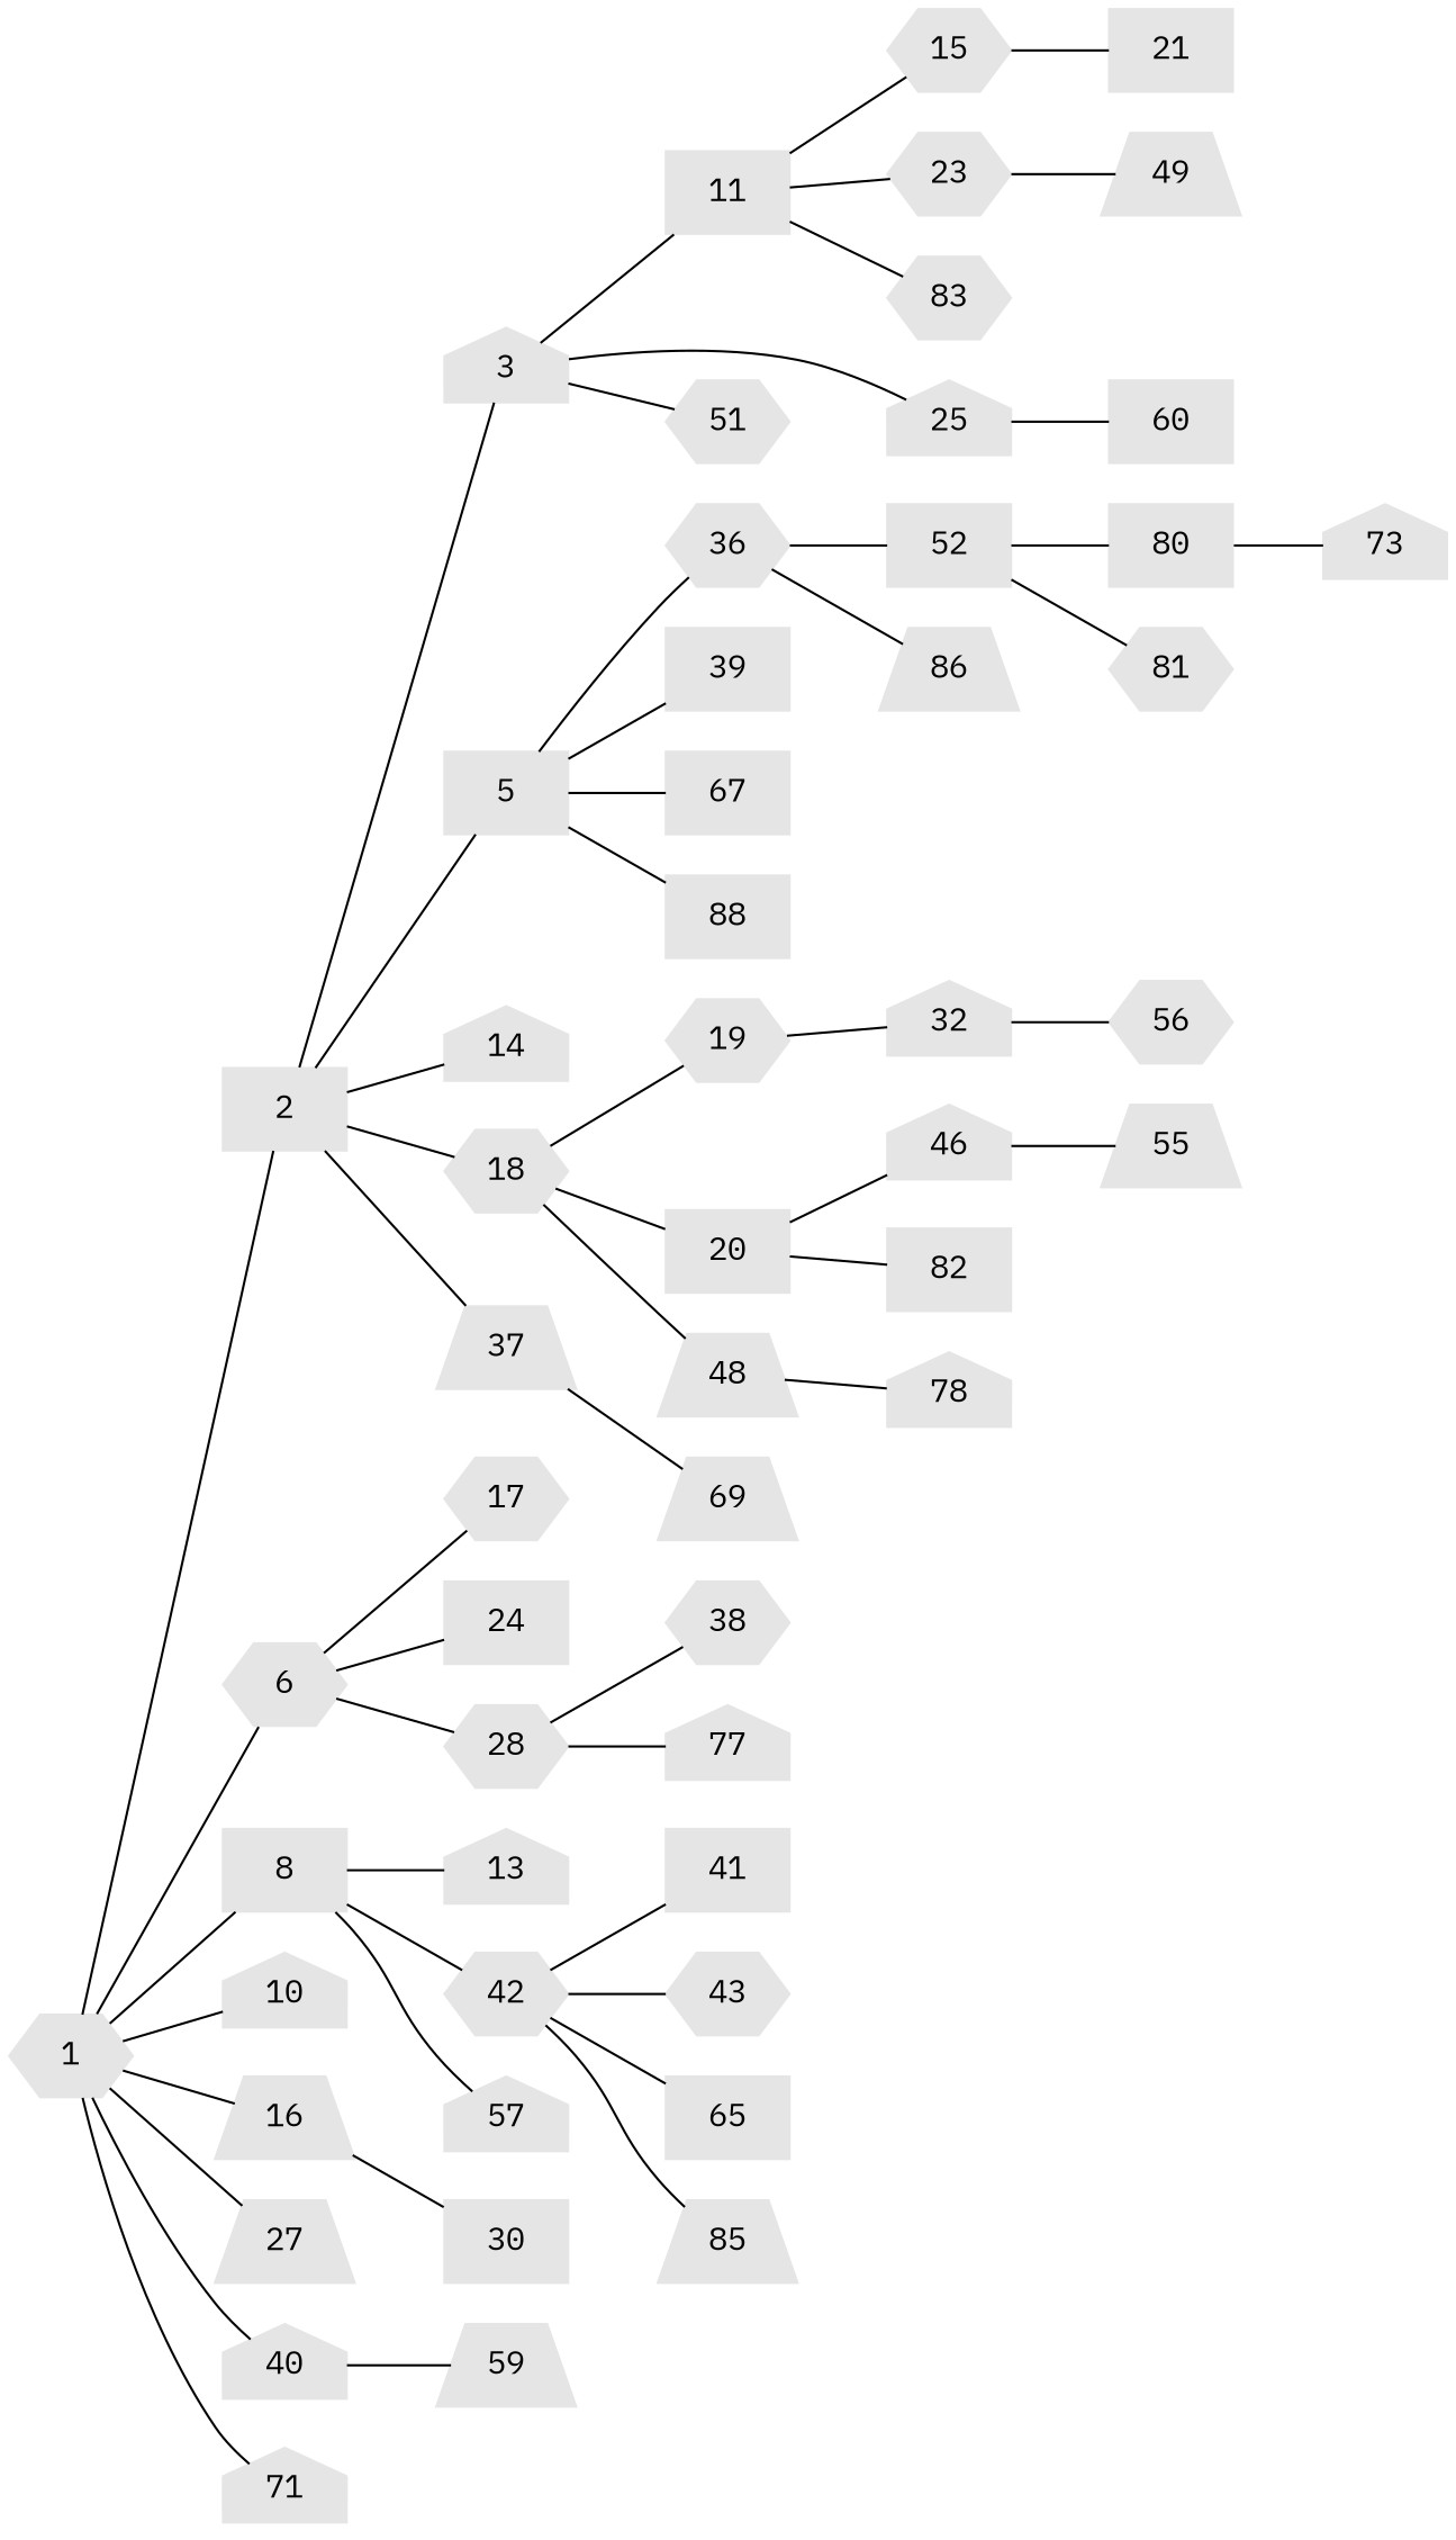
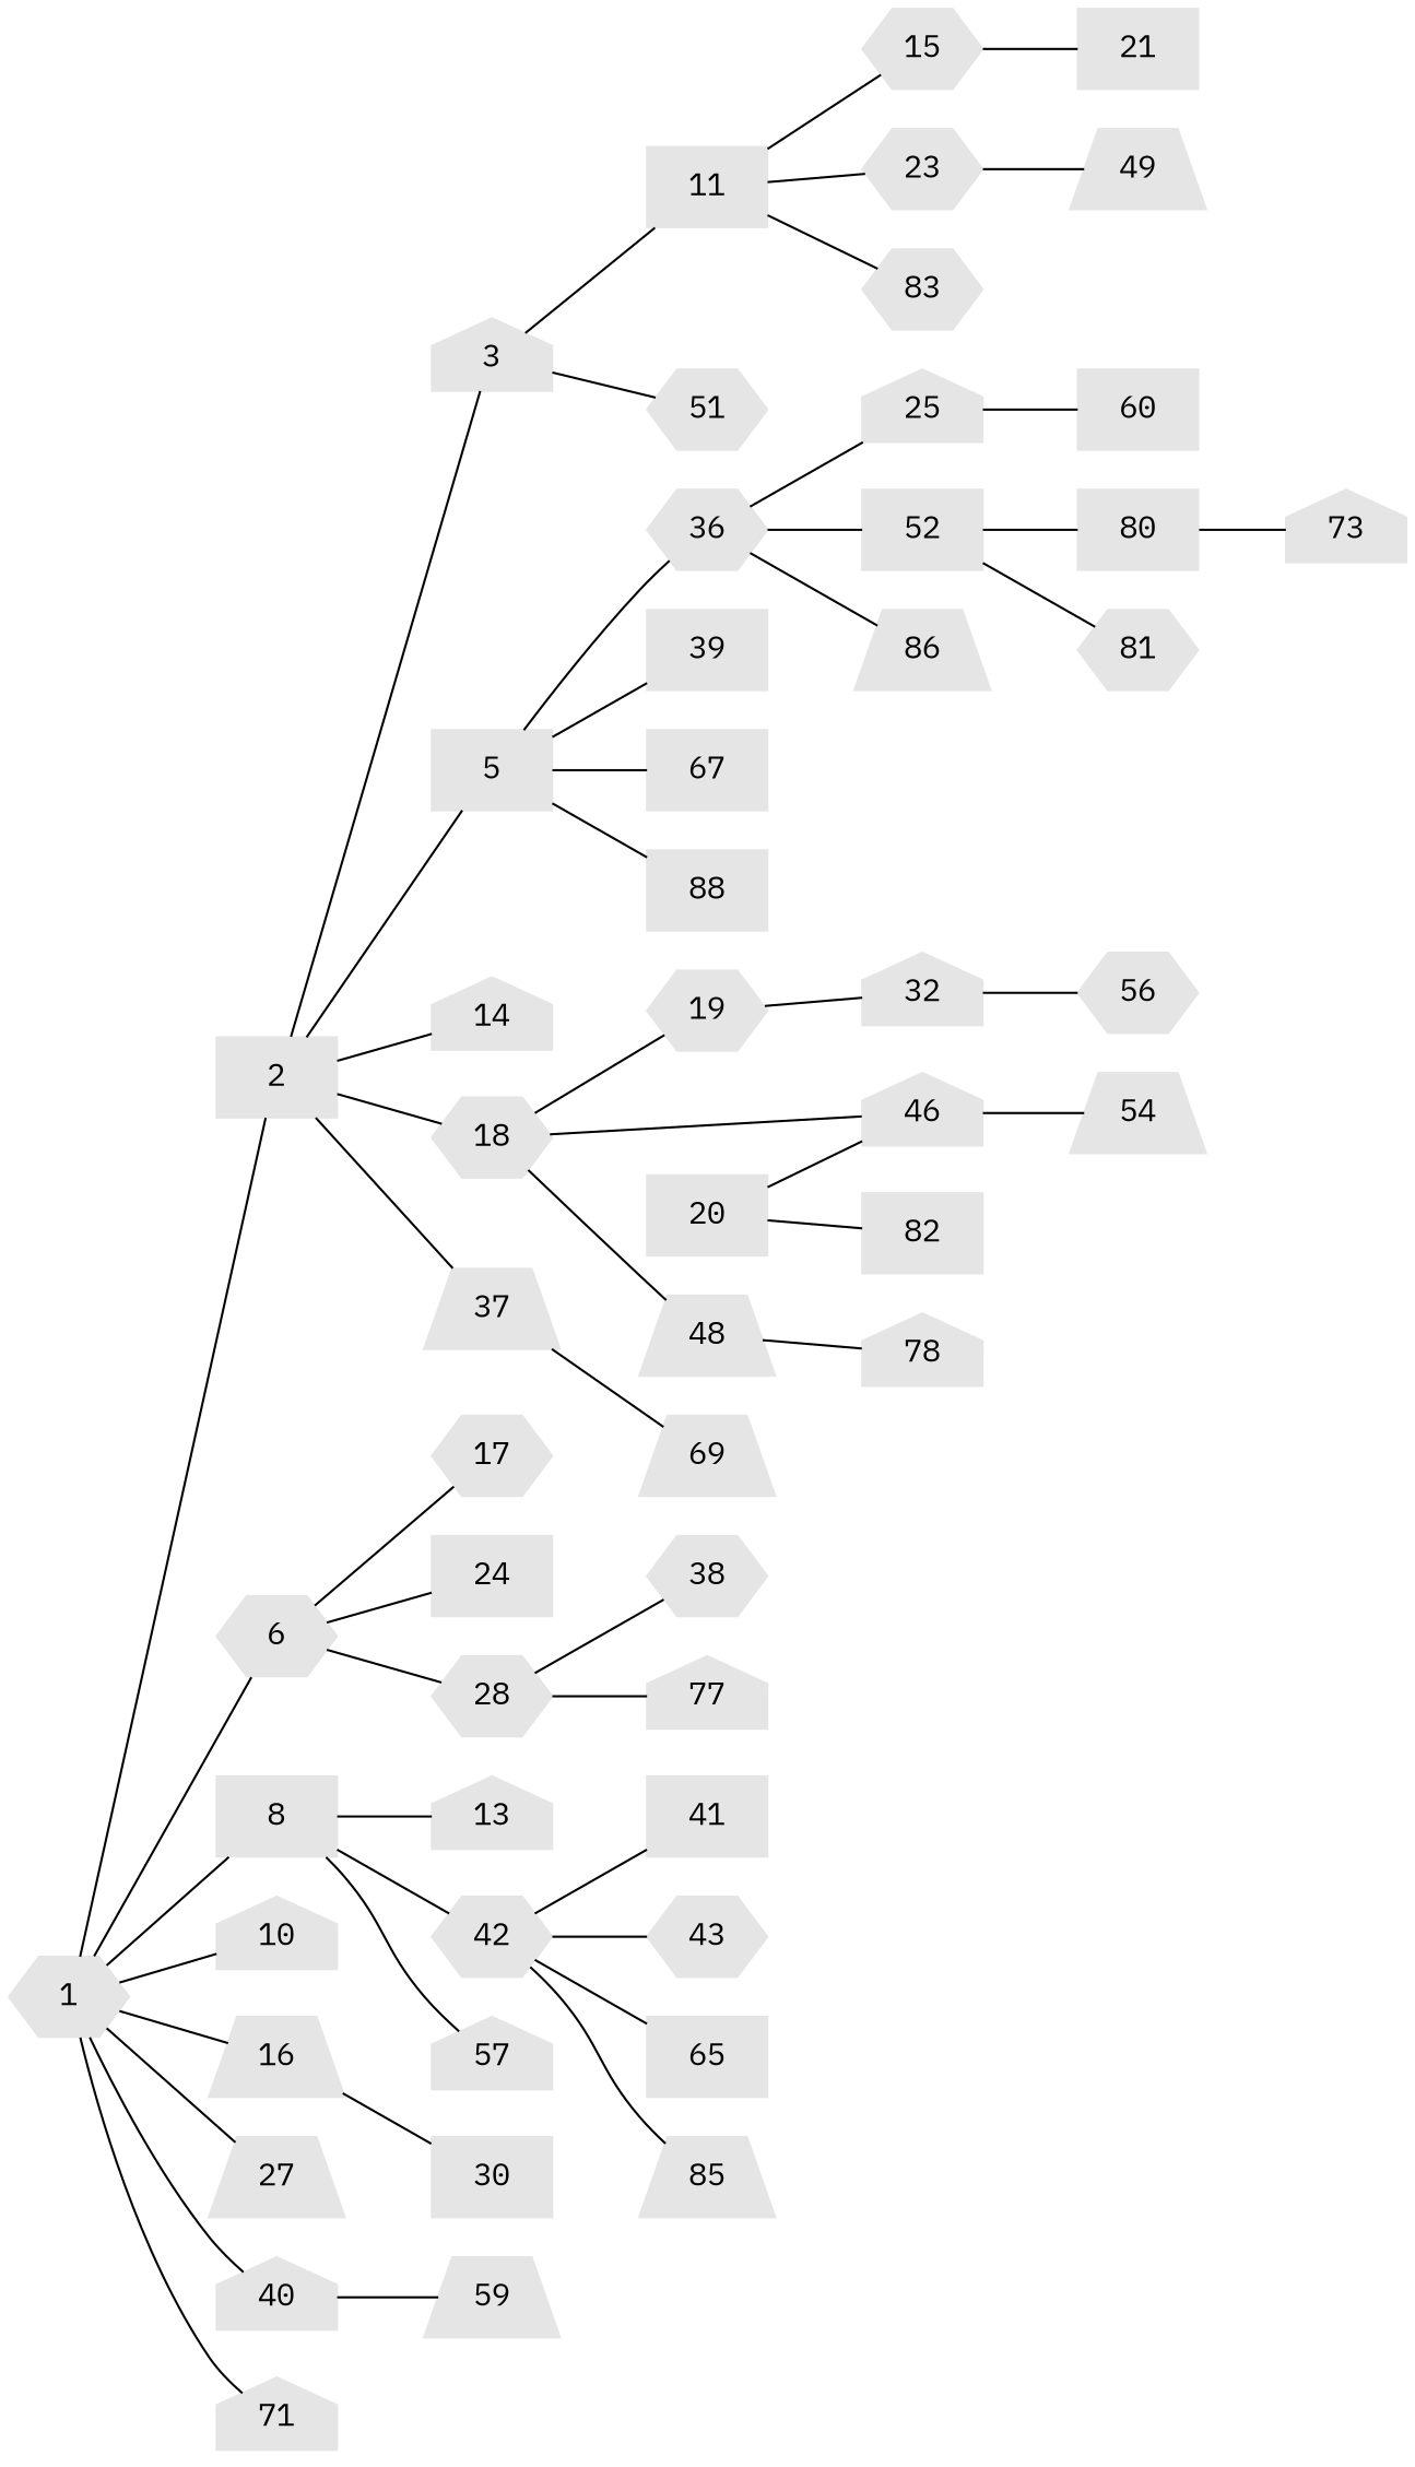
  graph {
    fontname="IBM Plex Mono"
    rankdir=LR
    node [color=gray90 fontname="IBM Plex Mono" shape=box style=filled]
    edge [fontname="IBM Plex Mono"]
    1 [shape=hexagon super="+29"]
    2 [super="+4"]
    6 [shape=hexagon]
    8 [super="+45"]
    10 [shape=house super="+12"]
    16 [shape=trapezium super="+74"]
    27 [shape=trapezium super="+84"]
    40 [shape=house super="+50"]
    71 [shape=house]
    3 [shape=house super="+7"]
    5 [super="+34"]
    14 [shape=house]
    18 [shape=hexagon super="+53"]
    37 [shape=trapezium super="+66"]
    17 [shape=hexagon super="+61"]
    24 [super="+63"]
    28 [shape=hexagon super="+33"]
    13 [shape=house]
    n19 [label=42 shape=hexagon super="+89"]
    57 [shape=house]
    30
    59 [shape=trapezium super="+87"]
    11 [super="+58"]
    25 [shape=house super="+31"]
    51 [shape=hexagon]
    36 [shape=hexagon super="+44"]
    39
    67
    88
    19 [shape=hexagon]
    20 [super="+55"]
    48 [shape=trapezium]
    69 [shape=trapezium]
    15 [shape=hexagon super="+49"]
    23 [shape=hexagon super="+26"]
    83 [shape=hexagon]
    60 [super="+68"]
    52 [super="+75"]
    86 [shape=trapezium]
    38 [shape=hexagon]
    77 [shape=house]
    41
    43 [shape=hexagon]
    65
    85 [shape=trapezium]
    21 [super="+42"]
    n47 [label=49 shape=trapezium]
    32 [shape=house super="+35"]
    46 [shape=house]
    82
    78 [shape=house]
    56 [shape=hexagon]
-   54 [shape=trapezium super="+72" label=55]
+   54 [shape=trapezium super="+72"]
    n54 [label=80 super="+79"]
    81 [shape=hexagon]
    73 [shape=house super="+80"]
    1 -- 2
    1 -- 6
    1 -- 8
    1 -- 10
    1 -- 16
    1 -- 27
    1 -- 40
    1 -- 71
    2 -- 3
    2 -- 5
    2 -- 14
    2 -- 18
    2 -- 37
    6 -- 17
    6 -- 24
    6 -- 28
    8 -- 13
    8 -- n19
    8 -- 57
    16 -- 30
    40 -- 59
    3 -- 11
-   3 -- 25
+   36 -- 25
    3 -- 51
    5 -- 36
    5 -- 39
    5 -- 67
    5 -- 88
    18 -- 19
-   18 -- 20
+   18 -- 46
    18 -- 48
    37 -- 69
    28 -- 38
    28 -- 77
    n19 -- 41
    n19 -- 43
    n19 -- 65
    n19 -- 85
    11 -- 15
    11 -- 23
    11 -- 83
    25 -- 60
    36 -- 52
    36 -- 86
    19 -- 32
    20 -- 46
    20 -- 82
    48 -- 78
    15 -- 21
    23 -- n47
    52 -- n54
    52 -- 81
    32 -- 56
    46 -- 54
    n54 -- 73
  }
